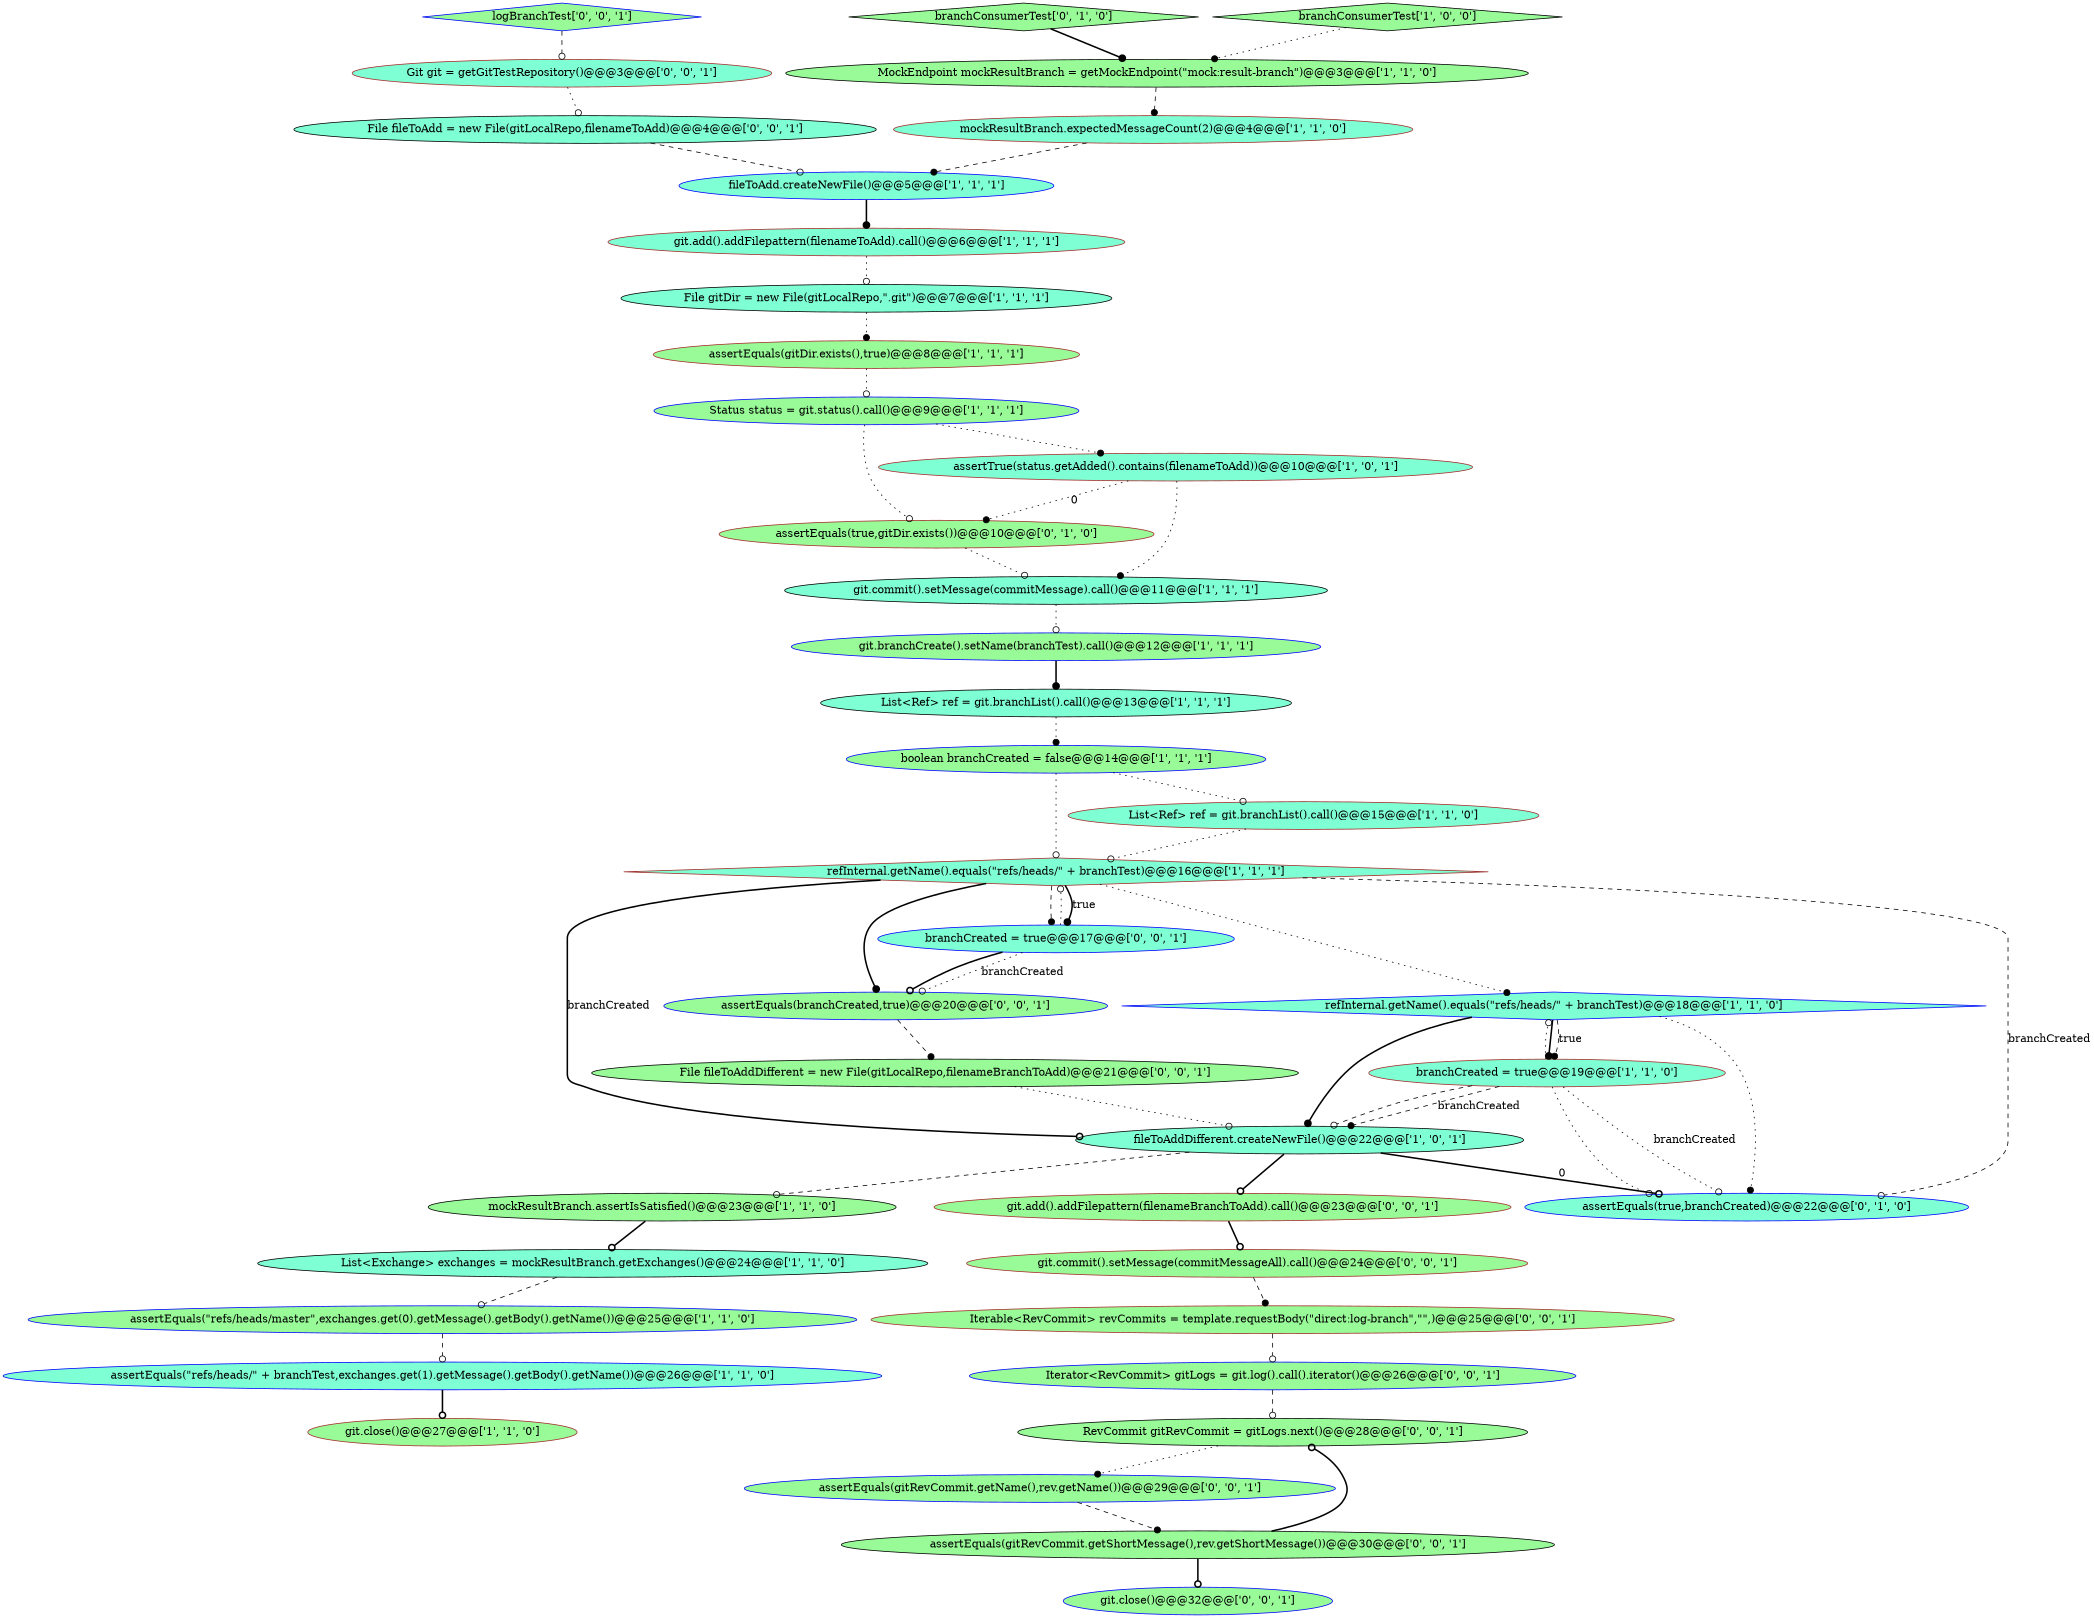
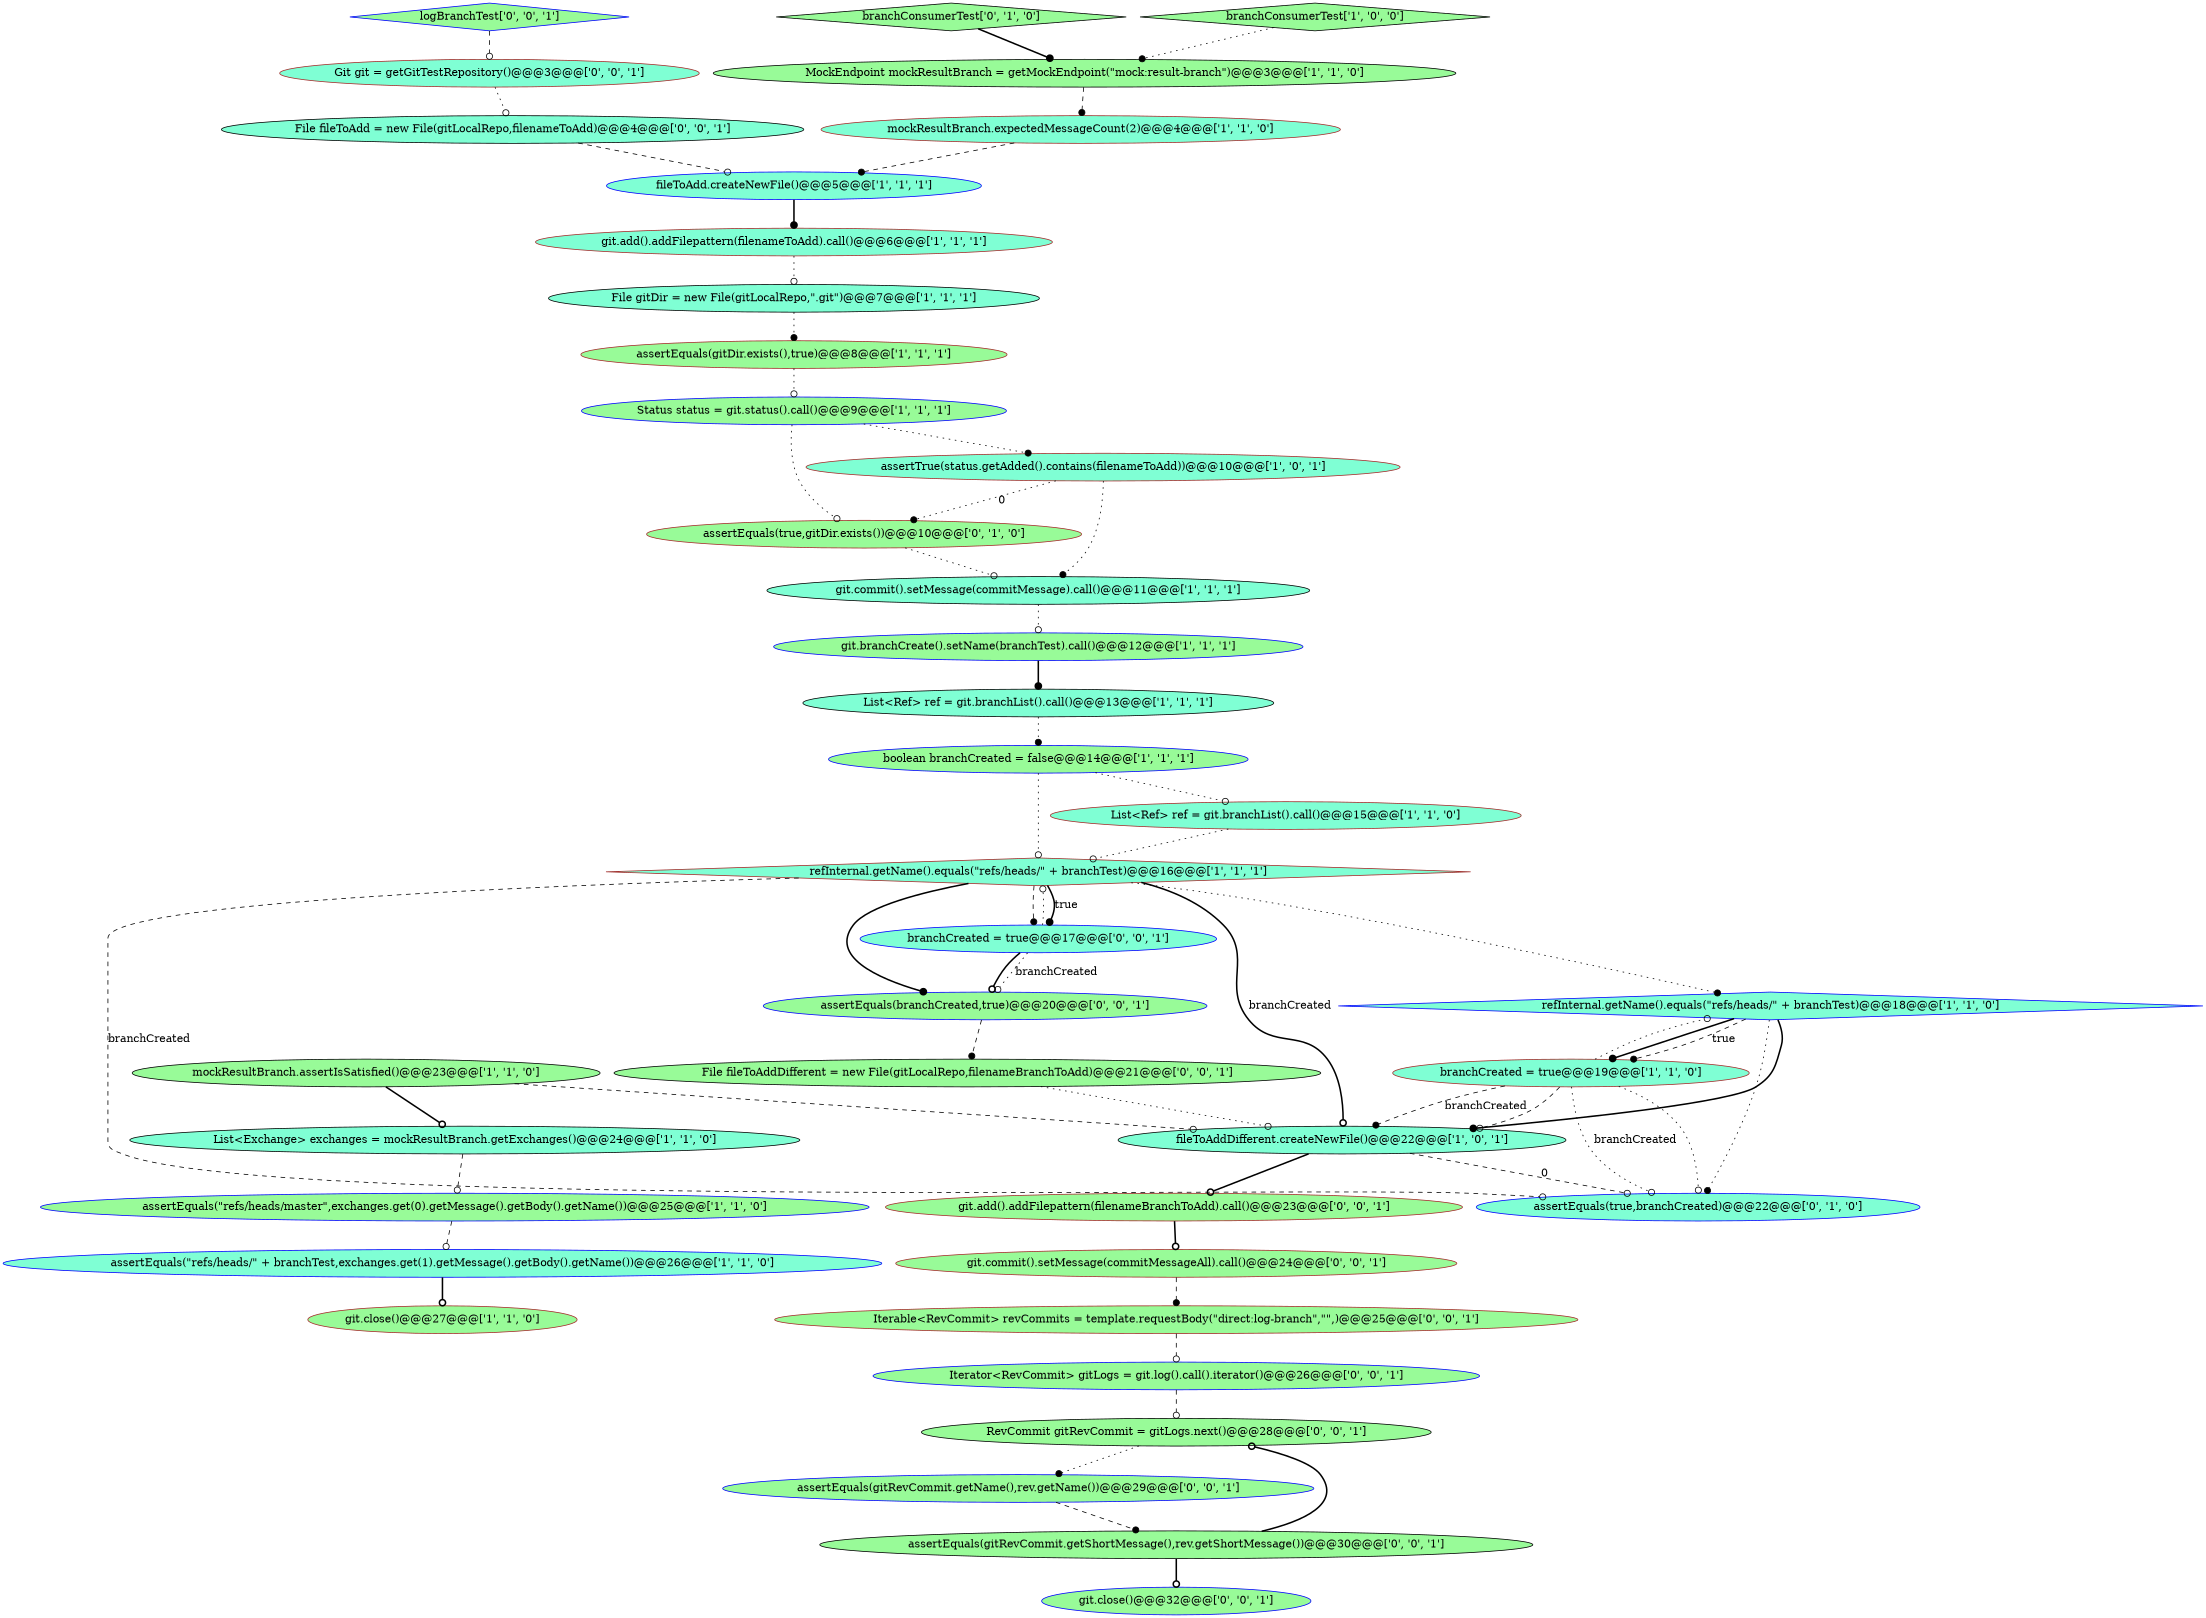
  digraph {
    node [color=blue fillcolor=palegreen shape=ellipse style=filled]
    edge [arrowhead=odot style=dotted]
    n1 [fillcolor=aquamarine label="fileToAdd.createNewFile()@@@5@@@['1', '1', '1']"]
    n2 [color=brown fillcolor=aquamarine label="git.add().addFilepattern(filenameToAdd).call()@@@6@@@['1', '1', '1']"]
    n3 [color=black fillcolor=aquamarine label="File gitDir = new File(gitLocalRepo,\".git\")@@@7@@@['1', '1', '1']"]
    n4 [fillcolor=aquamarine label="assertEquals(\"refs/heads/\" + branchTest,exchanges.get(1).getMessage().getBody().getName())@@@26@@@['1', '1', '0']"]
    n5 [color=brown label="git.close()@@@27@@@['1', '1', '0']"]
    n6 [color=brown label="assertEquals(gitDir.exists(),true)@@@8@@@['1', '1', '1']"]
    n7 [label="Status status = git.status().call()@@@9@@@['1', '1', '1']"]
    n8 [color=brown label="assertEquals(true,gitDir.exists())@@@10@@@['0', '1', '0']"]
    n9 [color=brown fillcolor=aquamarine label="assertTrue(status.getAdded().contains(filenameToAdd))@@@10@@@['1', '0', '1']"]
    n10 [color=black fillcolor=aquamarine label="git.commit().setMessage(commitMessage).call()@@@11@@@['1', '1', '1']"]
    n11 [label="assertEquals(\"refs/heads/master\",exchanges.get(0).getMessage().getBody().getName())@@@25@@@['1', '1', '0']"]
    n12 [color=black label="mockResultBranch.assertIsSatisfied()@@@23@@@['1', '1', '0']"]
    n13 [color=black fillcolor=aquamarine label="List<Exchange> exchanges = mockResultBranch.getExchanges()@@@24@@@['1', '1', '0']"]
    n14 [color=brown label="Iterable<RevCommit> revCommits = template.requestBody(\"direct:log-branch\",\"\",)@@@25@@@['0', '0', '1']"]
    n15 [label="Iterator<RevCommit> gitLogs = git.log().call().iterator()@@@26@@@['0', '0', '1']"]
    n16 [color=black label="RevCommit gitRevCommit = gitLogs.next()@@@28@@@['0', '0', '1']"]
    n17 [color=brown fillcolor=aquamarine label="Git git = getGitTestRepository()@@@3@@@['0', '0', '1']"]
    n18 [color=black fillcolor=aquamarine label="File fileToAdd = new File(gitLocalRepo,filenameToAdd)@@@4@@@['0', '0', '1']"]
    n19 [color=black fillcolor=aquamarine label="List<Ref> ref = git.branchList().call()@@@13@@@['1', '1', '1']"]
    n20 [label="boolean branchCreated = false@@@14@@@['1', '1', '1']"]
    n21 [color=brown fillcolor=aquamarine label="refInternal.getName().equals(\"refs/heads/\" + branchTest)@@@16@@@['1', '1', '1']" shape=diamond]
    n22 [color=brown fillcolor=aquamarine label="List<Ref> ref = git.branchList().call()@@@15@@@['1', '1', '0']"]
    n23 [label="assertEquals(branchCreated,true)@@@20@@@['0', '0', '1']"]
    n24 [fillcolor=aquamarine label="branchCreated = true@@@17@@@['0', '0', '1']"]
    n25 [fillcolor=aquamarine label="assertEquals(true,branchCreated)@@@22@@@['0', '1', '0']"]
    n26 [color=black fillcolor=aquamarine label="fileToAddDifferent.createNewFile()@@@22@@@['1', '0', '1']"]
    n27 [fillcolor=aquamarine label="refInternal.getName().equals(\"refs/heads/\" + branchTest)@@@18@@@['1', '1', '0']" shape=diamond]
    n28 [color=black label="File fileToAddDifferent = new File(gitLocalRepo,filenameBranchToAdd)@@@21@@@['0', '0', '1']"]
    n29 [color=brown label="git.add().addFilepattern(filenameBranchToAdd).call()@@@23@@@['0', '0', '1']"]
    n30 [color=brown fillcolor=aquamarine label="branchCreated = true@@@19@@@['1', '1', '0']"]
    n31 [label="git.branchCreate().setName(branchTest).call()@@@12@@@['1', '1', '1']"]
    n32 [label="assertEquals(gitRevCommit.getName(),rev.getName())@@@29@@@['0', '0', '1']"]
    n33 [color=black label="branchConsumerTest['0', '1', '0']" shape=diamond]
    n34 [color=black label="MockEndpoint mockResultBranch = getMockEndpoint(\"mock:result-branch\")@@@3@@@['1', '1', '0']"]
    n35 [color=brown fillcolor=aquamarine label="mockResultBranch.expectedMessageCount(2)@@@4@@@['1', '1', '0']"]
    n36 [label="git.close()@@@32@@@['0', '0', '1']"]
    n37 [label="logBranchTest['0', '0', '1']" shape=diamond]
    n38 [color=brown label="git.commit().setMessage(commitMessageAll).call()@@@24@@@['0', '0', '1']"]
    n39 [color=black label="assertEquals(gitRevCommit.getShortMessage(),rev.getShortMessage())@@@30@@@['0', '0', '1']"]
    n40 [color=black label="branchConsumerTest['1', '0', '0']" shape=diamond]
    n1 -> n2 [arrowhead=dot style=bold]
    n2 -> n3
    n3 -> n6 [arrowhead=dot]
    n4 -> n5 [style=bold]
    n6 -> n7
    n7 -> n8
    n7 -> n9 [arrowhead=dot]
    n8 -> n10
    n9 -> n8 [arrowhead=dot label=0]
    n9 -> n10 [arrowhead=dot]
    n10 -> n31
    n11 -> n4 [style=dashed]
    n12 -> n13 [style=bold]
    n13 -> n11 [style=dashed]
    n14 -> n15 [style=dashed]
    n15 -> n16 [style=dashed]
    n16 -> n32 [arrowhead=dot]
    n17 -> n18
    n18 -> n1 [style=dashed]
    n19 -> n20 [arrowhead=dot]
    n20 -> n21
    n20 -> n22
    n21 -> n23 [arrowhead=dot style=bold]
    n21 -> n24 [arrowhead=dot label=true style=bold]
    n21 -> n24 [arrowhead=dot style=dashed]
    n21 -> n25 [label=branchCreated style=dashed]
    n21 -> n26 [label=branchCreated style=bold]
    n21 -> n27 [arrowhead=dot]
    n22 -> n21
    n23 -> n28 [arrowhead=dot style=dashed]
    n24 -> n21
    n24 -> n23 [label=branchCreated]
    n24 -> n23 [style=bold]
-   n26 -> n12 [style=dashed]
-   n26 -> n25 [label=0 style=bold]
+   n12 -> n26 [style=dashed]
+   n26 -> n25 [label=0 style=dashed]
    n26 -> n29 [style=bold]
    n27 -> n25 [arrowhead=dot]
    n27 -> n26 [arrowhead=dot style=bold]
    n27 -> n30 [arrowhead=dot style=bold]
    n27 -> n30 [arrowhead=dot label=true style=dashed]
    n28 -> n26
    n29 -> n38 [style=bold]
    n30 -> n25
    n30 -> n25 [label=branchCreated]
    n30 -> n26 [arrowhead=dot label=branchCreated style=dashed]
    n30 -> n26 [style=dashed]
    n30 -> n27
    n31 -> n19 [arrowhead=dot style=bold]
    n32 -> n39 [arrowhead=dot style=dashed]
    n33 -> n34 [arrowhead=dot style=bold]
    n34 -> n35 [arrowhead=dot style=dashed]
    n35 -> n1 [arrowhead=dot style=dashed]
    n37 -> n17 [style=dashed]
    n38 -> n14 [arrowhead=dot style=dashed]
    n39 -> n16 [style=bold]
    n39 -> n36 [style=bold]
    n40 -> n34 [arrowhead=dot]
  }
